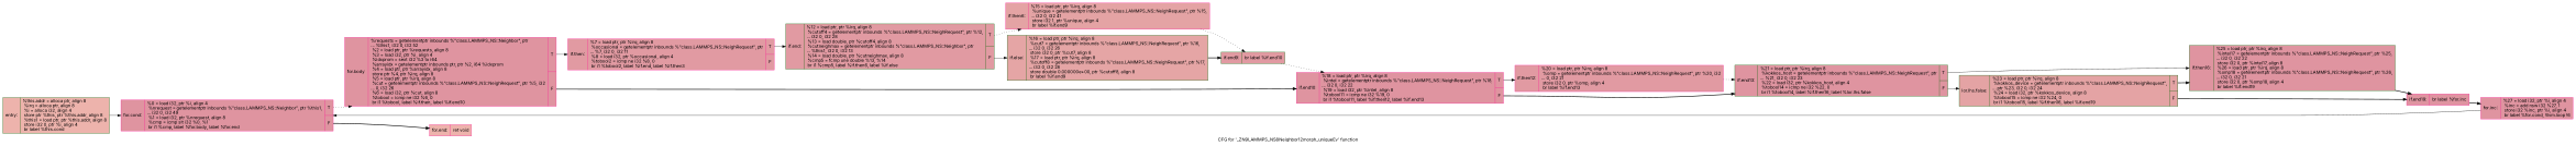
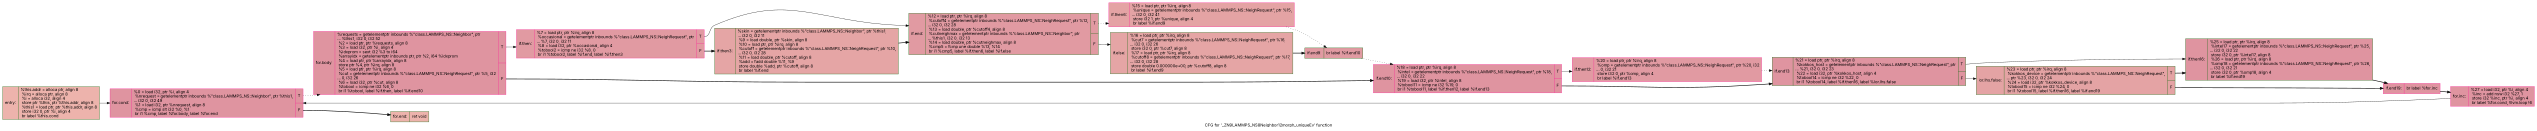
  digraph {
    fontname=Inter
    label="CFG for '_ZN9LAMMPS_NS8Neighbor12morph_uniqueEv' function"
    rankdir=LR
    node [color=deeppink fillcolor="#b70d2870" fontname=Inter shape=record style=filled]
    edge [fontname=Inter style=bold]
    n1 [color=darkgreen fillcolor="#d6524470" label="{entry:\l|  %this.addr = alloca ptr, align 8\l  %irq = alloca ptr, align 8\l  %i = alloca i32, align 4\l  store ptr %this, ptr %this.addr, align 8\l  %this1 = load ptr, ptr %this.addr, align 8\l  store i32 0, ptr %i, align 4\l  br label %this.cond\l}"]
    n2 [label="{for.cond:\l|  %0 = load i32, ptr %i, align 4\l  %nrequest = getelementptr inbounds %\"class.LAMMPS_NS::Neighbor\", ptr %this1,\l... i32 0, i32 49\l  %1 = load i32, ptr %nrequest, align 8\l  %cmp = icmp slt i32 %0, %1\l  br i1 %cmp, label %for.body, label %for.end\l|{<s0>T|<s1>F}}"]
    n3 [label="{for.body:\l|  %requests = getelementptr inbounds %\"class.LAMMPS_NS::Neighbor\", ptr\l... %this1, i32 0, i32 52\l  %2 = load ptr, ptr %requests, align 8\l  %3 = load i32, ptr %i, align 4\l  %idxprom = sext i32 %3 to i64\l  %arrayidx = getelementptr inbounds ptr, ptr %2, i64 %idxprom\l  %4 = load ptr, ptr %arrayidx, align 8\l  store ptr %4, ptr %irq, align 8\l  %5 = load ptr, ptr %irq, align 8\l  %cut = getelementptr inbounds %\"class.LAMMPS_NS::NeighRequest\", ptr %5, i32\l... 0, i32 26\l  %6 = load i32, ptr %cut, align 8\l  %tobool = icmp ne i32 %6, 0\l  br i1 %tobool, label %if.then, label %if.end10\l|{<s0>T|<s1>F}}"]
-   n4 [fillcolor="#d6524470" label="{for.end:\l|  ret void\l}"]
+   n4 [color=darkgreen fillcolor="#d6524470" label="{for.end:\l|  ret void\l}"]
    n5 [fillcolor="#bb1b2c70" label="{if.then:\l|  %7 = load ptr, ptr %irq, align 8\l  %occasional = getelementptr inbounds %\"class.LAMMPS_NS::NeighRequest\", ptr\l... %7, i32 0, i32 11\l  %8 = load i32, ptr %occasional, align 4\l  %tobool2 = icmp ne i32 %8, 0\l  br i1 %tobool2, label %if.end, label %if.then3\l|{<s0>T|<s1>F}}"]
    n6 [label="{if.end10:\l|  %18 = load ptr, ptr %irq, align 8\l  %intel = getelementptr inbounds %\"class.LAMMPS_NS::NeighRequest\", ptr %18,\l... i32 0, i32 22\l  %19 = load i32, ptr %intel, align 8\l  %tobool11 = icmp ne i32 %19, 0\l  br i1 %tobool11, label %if.then12, label %if.end13\l|{<s0>T|<s1>F}}"]
    n7 [color=darkgreen fillcolor="#bb1b2c70" label="{if.end:\l|  %12 = load ptr, ptr %irq, align 8\l  %cutoff4 = getelementptr inbounds %\"class.LAMMPS_NS::NeighRequest\", ptr %12,\l... i32 0, i32 28\l  %13 = load double, ptr %cutoff4, align 8\l  %cutneighmax = getelementptr inbounds %\"class.LAMMPS_NS::Neighbor\", ptr\l... %this1, i32 0, i32 13\l  %14 = load double, ptr %cutneighmax, align 8\l  %cmp5 = fcmp une double %13, %14\l  br i1 %cmp5, label %if.then6, label %if.else\l|{<s0>T|<s1>F}}"]
+   n8 [color=darkgreen fillcolor="#c5333470" label="{if.then3:\l|  %skin = getelementptr inbounds %\"class.LAMMPS_NS::Neighbor\", ptr %this1,\l... i32 0, i32 11\l  %9 = load double, ptr %skin, align 8\l  %10 = load ptr, ptr %irq, align 8\l  %cutoff = getelementptr inbounds %\"class.LAMMPS_NS::NeighRequest\", ptr %10,\l... i32 0, i32 28\l  %11 = load double, ptr %cutoff, align 8\l  %add = fadd double %11, %9\l  store double %add, ptr %cutoff, align 8\l  br label %if.end\l}"]
    n9 [fillcolor="#bb1b2c70" label="{if.then12:\l|  %20 = load ptr, ptr %irq, align 8\l  %omp = getelementptr inbounds %\"class.LAMMPS_NS::NeighRequest\", ptr %20, i32\l... 0, i32 21\l  store i32 0, ptr %omp, align 4\l  br label %if.end13\l}"]
    n10 [color=darkgreen label="{if.end13:\l|  %21 = load ptr, ptr %irq, align 8\l  %kokkos_host = getelementptr inbounds %\"class.LAMMPS_NS::NeighRequest\", ptr\l... %21, i32 0, i32 23\l  %22 = load i32, ptr %kokkos_host, align 4\l  %tobool14 = icmp ne i32 %22, 0\l  br i1 %tobool14, label %if.then16, label %lor.lhs.false\l|{<s0>T|<s1>F}}"]
    n11 [fillcolor="#c32e3170" label="{if.then6:\l|  %15 = load ptr, ptr %irq, align 8\l  %unique = getelementptr inbounds %\"class.LAMMPS_NS::NeighRequest\", ptr %15,\l... i32 0, i32 41\l  store i32 1, ptr %unique, align 4\l  br label %if.end9\l}"]
    n12 [color=darkgreen fillcolor="#c5333470" label="{if.else:\l|  %16 = load ptr, ptr %irq, align 8\l  %cut7 = getelementptr inbounds %\"class.LAMMPS_NS::NeighRequest\", ptr %16,\l... i32 0, i32 26\l  store i32 0, ptr %cut7, align 8\l  %17 = load ptr, ptr %irq, align 8\l  %cutoff8 = getelementptr inbounds %\"class.LAMMPS_NS::NeighRequest\", ptr %17,\l... i32 0, i32 28\l  store double 0.000000e+00, ptr %cutoff8, align 8\l  br label %if.end9\l}"]
    n13 [color=darkgreen label="{if.then16:\l|  %25 = load ptr, ptr %irq, align 8\l  %intel17 = getelementptr inbounds %\"class.LAMMPS_NS::NeighRequest\", ptr %25,\l... i32 0, i32 22\l  store i32 0, ptr %intel17, align 8\l  %26 = load ptr, ptr %irq, align 8\l  %omp18 = getelementptr inbounds %\"class.LAMMPS_NS::NeighRequest\", ptr %26,\l... i32 0, i32 21\l  store i32 0, ptr %omp18, align 4\l  br label %if.end19\l}"]
    n14 [color=darkgreen fillcolor="#c32e3170" label="{lor.lhs.false:\l|  %23 = load ptr, ptr %irq, align 8\l  %kokkos_device = getelementptr inbounds %\"class.LAMMPS_NS::NeighRequest\",\l... ptr %23, i32 0, i32 24\l  %24 = load i32, ptr %kokkos_device, align 8\l  %tobool15 = icmp ne i32 %24, 0\l  br i1 %tobool15, label %if.then16, label %if.end19\l|{<s0>T|<s1>F}}"]
    n15 [color=darkgreen fillcolor="#bb1b2c70" label="{if.end9:\l|  br label %if.end10\l}"]
    n16 [label="{if.end19:\l|  br label %for.inc\l}"]
    n17 [label="{for.inc:\l|  %27 = load i32, ptr %i, align 4\l  %inc = add nsw i32 %27, 1\l  store i32 %inc, ptr %i, align 4\l  br label %for.cond, !llvm.loop !6\l}"]
    n1 -> n2 [style=solid]
    n2 -> n3 [style=dotted tailport=s0]
    n2 -> n4 [tailport=s1]
    n3 -> n5 [style=solid tailport=s0]
    n3 -> n6 [tailport=s1]
    n5 -> n7 [style=solid tailport=s0]
+   n5 -> n8 [tailport=s1]
    n6 -> n9 [style=solid tailport=s0]
    n6 -> n10 [tailport=s1]
    n7 -> n11 [style=dotted tailport=s0]
    n7 -> n12 [style=solid tailport=s1]
+   n8 -> n7
    n9 -> n10 [style=dotted]
    n10 -> n13 [style=solid tailport=s0]
    n10 -> n14 [style=solid tailport=s1]
    n11 -> n15 [style=dotted]
    n12 -> n15
    n13 -> n16
    n14 -> n13 [tailport=s0]
    n14 -> n16 [tailport=s1]
    n15 -> n6 [style=dotted]
    n16 -> n17
    n17 -> n2 [style=solid]
  }
